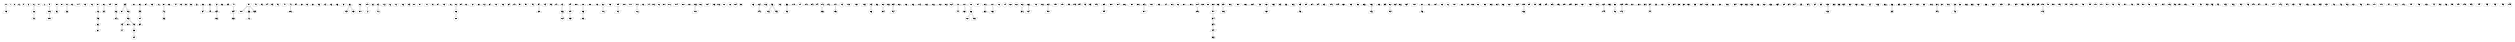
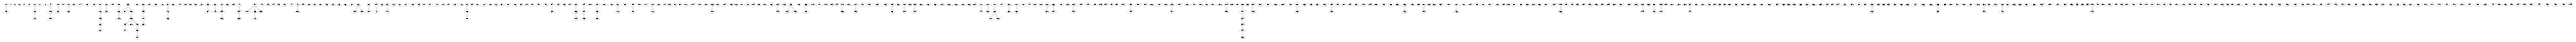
  graph {
    node [shape=parallelogram]
    n0 [shape=circle]
    n103
    n1 [shape=circle]
    n2 [shape=circle]
    n3 [shape=house]
    n4 [shape=circle]
    n5
    n6 [shape=cylinder]
    n306 [shape=circle]
    n151 [shape=cylinder]
    n7
    n8 [shape=house]
    n9
    n205
    n202
    n10 [shape=circle]
    n36
    n11 [shape=circle]
    n12 [shape=cylinder]
    n362 [shape=cylinder]
    n13 [shape=house]
    n14
    n15
    n16
    n17 [shape=circle]
    n176 [shape=house]
    n450 [shape=cylinder]
    n18 [shape=house]
    n254 [shape=cylinder]
    n19
    n20 [shape=circle]
    n86 [shape=cylinder]
    n243 [shape=house]
    n334 [shape=cylinder]
    n21
    n485 [shape=circle]
    n22 [shape=house]
    n23 [shape=house]
    n439 [shape=cylinder]
    n104 [shape=circle]
    n24 [shape=house]
    n25
    n26 [shape=house]
    n27 [shape=cylinder]
    n416 [shape=cylinder]
    n253 [shape=cylinder]
    n28 [shape=house]
    n29
    n30 [shape=cylinder]
    n31 [shape=cylinder]
    n32 [shape=circle]
    n33 [shape=house]
    n132 [shape=house]
    n34
    n35 [shape=house]
    n149 [shape=house]
    n37 [shape=circle]
    n349 [shape=house]
    n185 [shape=cylinder]
    n38 [shape=house]
    n39 [shape=house]
    n40 [shape=circle]
    n394
    n332 [shape=cylinder]
    n41
    n107
    n355 [shape=house]
    n359 [shape=cylinder]
    n161 [shape=house]
    n42
    n43 [shape=house]
    n44 [shape=cylinder]
    n45 [shape=cylinder]
    n46
    n47
    n48 [shape=cylinder]
    n203 [shape=house]
    n49 [shape=house]
    n50 [shape=house]
    n51 [shape=circle]
    n52 [shape=house]
    n53
    n54 [shape=house]
    n55 [shape=house]
    n56 [shape=house]
    n57
    n58 [shape=house]
    n430
    n452 [shape=circle]
    n59 [shape=cylinder]
    n77 [shape=cylinder]
    n455 [shape=circle]
    n272 [shape=house]
    n481 [shape=cylinder]
    n60 [shape=circle]
    n210
    n197 [shape=circle]
    n61
    n62
    n85
    n63 [shape=cylinder]
    n64 [shape=house]
    n473 [shape=circle]
    n65
    n66 [shape=circle]
    n67
    n68
    n69 [shape=circle]
    n70 [shape=circle]
    n71
    n72
    n73 [shape=cylinder]
    n74 [shape=house]
    n75
    n76 [shape=house]
    n78 [shape=circle]
    n262 [shape=circle]
    n201 [shape=circle]
    n79 [shape=cylinder]
    n80 [shape=house]
    n81
    n82 [shape=house]
    n83 [shape=circle]
    n84 [shape=house]
    n87
    n88
    n89 [shape=circle]
    n90 [shape=house]
    n91 [shape=circle]
    n92
    n93
    n94 [shape=house]
    n307 [shape=house]
    n95
    n96 [shape=cylinder]
    n97 [shape=house]
    n98 [shape=house]
    n356
    n139 [shape=circle]
    n99 [shape=cylinder]
    n247
    n232
    n100 [shape=house]
    n101 [shape=house]
    n238
    n237 [shape=house]
    n102 [shape=house]
    n379 [shape=house]
    n105 [shape=house]
    n367 [shape=circle]
    n106
    n108
    n109
    n173
    n110 [shape=cylinder]
    n111
    n112 [shape=cylinder]
    n186 [shape=circle]
    n113 [shape=house]
    n114 [shape=cylinder]
    n115 [shape=cylinder]
    n116 [shape=circle]
    n117 [shape=cylinder]
    n118 [shape=circle]
    n119
    n120 [shape=circle]
    n121 [shape=house]
    n155 [shape=cylinder]
    n122
    n123 [shape=circle]
    n124
    n125 [shape=cylinder]
    n126 [shape=cylinder]
    n127 [shape=circle]
    n128 [shape=circle]
    n129 [shape=circle]
    n130 [shape=cylinder]
+   n131 [shape=house]
    n133 [shape=circle]
    n134 [shape=house]
    n443 [shape=cylinder]
    n135 [shape=circle]
    n483 [shape=house]
    n136
    n453
    n137 [shape=cylinder]
    n358 [shape=house]
    n138
    n140 [shape=house]
    n141 [shape=circle]
    n142 [shape=house]
    n143 [shape=cylinder]
    n144 [shape=cylinder]
    n145 [shape=circle]
    n258 [shape=cylinder]
    n146 [shape=house]
    n147 [shape=house]
    n398 [shape=circle]
    n148 [shape=circle]
    n150
    n152
    n153
    n154 [shape=cylinder]
    n265 [shape=circle]
    n156 [shape=house]
    n157 [shape=circle]
    n224 [shape=cylinder]
    n158 [shape=cylinder]
    n159 [shape=cylinder]
    n464
    n160 [shape=house]
    n162 [shape=house]
    n163 [shape=house]
    n164 [shape=house]
    n165 [shape=house]
    n166 [shape=house]
    n167 [shape=house]
    n168 [shape=cylinder]
    n169 [shape=circle]
    n170 [shape=house]
    n414 [shape=cylinder]
    n171 [shape=house]
    n267 [shape=cylinder]
    n172 [shape=circle]
    n386 [shape=circle]
    n181 [shape=circle]
    n288
    n174
    n175 [shape=house]
    n331 [shape=house]
    n177 [shape=house]
    n268
    n178 [shape=circle]
    n179 [shape=circle]
    n180 [shape=circle]
    n182 [shape=circle]
    n183 [shape=circle]
    n316 [shape=cylinder]
    n263 [shape=house]
    n184
    n187
    n188 [shape=cylinder]
    n189 [shape=house]
    n420
    n190
    n191 [shape=circle]
    n192 [shape=house]
    n193 [shape=cylinder]
    n194 [shape=cylinder]
    n195 [shape=circle]
    n196 [shape=cylinder]
    n198
    n209 [shape=house]
    n199
    n200
    n204 [shape=circle]
    n206 [shape=house]
    n207
    n208 [shape=cylinder]
    n245 [shape=house]
    n211
    n212
    n213 [shape=house]
    n214 [shape=house]
    n215 [shape=circle]
    n216 [shape=circle]
    n217 [shape=house]
    n218 [shape=house]
    n219 [shape=circle]
    n298 [shape=cylinder]
    n220 [shape=cylinder]
    n221 [shape=circle]
    n222 [shape=cylinder]
    n477
    n374 [shape=cylinder]
    n223 [shape=cylinder]
    n397 [shape=circle]
    n225
    n226
    n227
    n228 [shape=house]
    n229 [shape=house]
    n230
    n231 [shape=circle]
    n260
    n233
    n234 [shape=cylinder]
    n235 [shape=house]
    n236
    n239 [shape=circle]
    n406 [shape=house]
    n240 [shape=circle]
    n241 [shape=house]
    n242 [shape=circle]
    n382 [shape=circle]
    n244 [shape=cylinder]
    n246 [shape=house]
    n248
    n249 [shape=cylinder]
    n250 [shape=house]
    n251
    n252 [shape=circle]
    n255 [shape=house]
    n256
    n466
    n257 [shape=house]
    n259 [shape=cylinder]
    n261 [shape=circle]
    n489 [shape=circle]
    n264 [shape=cylinder]
    n266 [shape=cylinder]
    n269
    n270
    n271 [shape=house]
    n486 [shape=house]
    n273 [shape=house]
    n274 [shape=house]
    n275 [shape=circle]
    n276 [shape=circle]
    n277
    n278 [shape=house]
    n279 [shape=cylinder]
    n280 [shape=cylinder]
    n281 [shape=circle]
    n282
    n283 [shape=cylinder]
    n284 [shape=house]
    n285 [shape=cylinder]
    n497
    n342 [shape=cylinder]
    n286 [shape=cylinder]
    n287
    n289
    n290 [shape=cylinder]
    n353 [shape=circle]
    n291 [shape=circle]
    n292 [shape=circle]
    n293 [shape=cylinder]
    n294 [shape=house]
    n295 [shape=circle]
    n296 [shape=house]
    n297 [shape=cylinder]
    n299 [shape=house]
    n300 [shape=cylinder]
    n301
    n302
    n303 [shape=circle]
    n304 [shape=house]
    n449 [shape=cylinder]
    n305 [shape=cylinder]
    n308 [shape=circle]
    n462 [shape=circle]
    n309 [shape=cylinder]
    n475
    n310 [label=n910 shape=cylinder]
    n311 [shape=house]
    n312 [shape=house]
    n313 [shape=cylinder]
    n314 [shape=cylinder]
    n447 [shape=cylinder]
    n315 [shape=house]
    n317 [shape=house]
    n318 [shape=circle]
    n319 [shape=cylinder]
    n320 [shape=cylinder]
    n321 [shape=cylinder]
    n322 [shape=cylinder]
    n323
    n324 [shape=cylinder]
    n325 [shape=circle]
    n326 [shape=house]
    n327 [shape=house]
    n328
    n329
    n330 [shape=cylinder]
    n333 [shape=cylinder]
    n335 [shape=circle]
    n336 [shape=house]
    n337 [shape=circle]
    n338 [shape=house]
    n339 [shape=house]
    n340 [shape=circle]
    n341 [shape=cylinder]
    n344 [shape=circle]
    n345 [shape=house]
    n346
    n347 [shape=circle]
    n348 [shape=circle]
    n350
    n360
    n351 [shape=cylinder]
    n352 [shape=cylinder]
    n354 [shape=cylinder]
    n357
    n361 [shape=cylinder]
    n363 [shape=house]
    n364
    n365
    n366 [shape=house]
    n368 [shape=house]
    n384 [shape=cylinder]
    n369 [shape=house]
    n370 [shape=cylinder]
    n371
    n372 [shape=cylinder]
    n373
    n375 [shape=house]
    n376 [shape=cylinder]
    n448 [shape=cylinder]
    n377 [shape=cylinder]
    n378
    n380 [shape=cylinder]
    n458
    n381 [shape=circle]
    n383 [shape=house]
    n385 [shape=cylinder]
    n387
    n388 [shape=house]
    n389
    n390
    n391 [shape=house]
    n392
    n393 [shape=cylinder]
    n395 [shape=circle]
    n396 [shape=cylinder]
    n399 [shape=cylinder]
    n400 [shape=cylinder]
    n469 [shape=circle]
    n401 [shape=circle]
    n402 [shape=cylinder]
    n403
    n404 [shape=cylinder]
    n405 [shape=circle]
    n407 [shape=cylinder]
    n408
    n409 [shape=circle]
    n410 [shape=circle]
    n411 [shape=circle]
    n412 [shape=circle]
    n413 [shape=circle]
    n415 [shape=circle]
    n417 [shape=house]
    n418 [shape=house]
    n419 [shape=cylinder]
    n421 [shape=circle]
    n422 [shape=circle]
    n423
    n424 [shape=house]
    n425 [shape=circle]
    n426 [shape=cylinder]
    n427 [shape=cylinder]
    n428 [shape=house]
    n429
    n431
    n432 [shape=cylinder]
    n433 [shape=cylinder]
    n434 [shape=house]
    n435
    n436
    n437
    n438 [shape=circle]
    n440 [shape=cylinder]
    n441 [shape=house]
    n442 [shape=house]
    n444
    n445 [shape=circle]
    n446
    n451 [shape=cylinder]
    n454
    n456 [shape=house]
    n457 [shape=house]
    n459 [shape=cylinder]
    n460
    n461 [shape=house]
    n463 [shape=house]
    n465 [shape=circle]
    n467 [shape=house]
    n468
    n470 [shape=house]
    n471 [shape=circle]
    n472
    n474 [shape=house]
    n476
    n478 [shape=house]
    n479
    n480
    n482 [shape=house]
    n484
    n487 [shape=cylinder]
    n488 [shape=house]
    n490 [shape=cylinder]
    n491
    n492 [shape=cylinder]
    n493
    n494
    n495
    n496
    n498
    n499 [shape=circle]
    n0 -- n103
    n103 -- n0
    n6 -- n306
    n306 -- n6
    n306 -- n151
    n151 -- n306
    n9 -- n205
    n205 -- n9
    n205 -- n202
    n202 -- n205
    n10 -- n36
    n36 -- n10
    n12 -- n362
    n362 -- n12
    n17 -- n176
    n176 -- n17
    n176 -- n450
    n450 -- n176
    n450 -- n85
    n18 -- n254
    n254 -- n18
    n20 -- n86
    n86 -- n20
    n86 -- n243
    n243 -- n86
    n334 -- n21
    n334 -- n485
    n21 -- n334
    n485 -- n334
    n485 -- n455
    n23 -- n439
    n439 -- n23
    n439 -- n104
    n104 -- n439
    n104 -- n379
    n27 -- n416
    n416 -- n27
    n416 -- n253
    n253 -- n416
    n132 -- n34
    n34 -- n132
    n35 -- n149
    n149 -- n35
    n37 -- n349
    n349 -- n37
    n349 -- n185
    n185 -- n349
    n40 -- n394
    n394 -- n40
    n394 -- n332
    n332 -- n394
    n41 -- n107
    n41 -- n355
    n41 -- n359
    n107 -- n41
    n355 -- n41
    n355 -- n161
    n359 -- n41
    n161 -- n355
    n48 -- n203
    n203 -- n48
    n58 -- n430
    n58 -- n452
    n430 -- n58
    n452 -- n58
    n59 -- n77
    n59 -- n455
    n77 -- n59
    n455 -- n485
    n455 -- n59
    n455 -- n272
    n455 -- n481
    n272 -- n455
    n481 -- n455
    n481 -- n382
    n60 -- n210
    n210 -- n60
    n197 -- n61
    n61 -- n197
    n62 -- n85
    n85 -- n450
    n85 -- n62
    n64 -- n473
    n473 -- n64
    n78 -- n262
    n262 -- n78
    n262 -- n201
    n201 -- n262
    n94 -- n307
    n307 -- n94
    n98 -- n356
    n356 -- n98
    n356 -- n139
    n139 -- n356
    n99 -- n247
    n247 -- n99
    n247 -- n232
    n232 -- n247
    n101 -- n238
    n238 -- n101
    n238 -- n237
    n237 -- n238
    n379 -- n104
    n367 -- n106
    n106 -- n367
    n109 -- n173
    n173 -- n109
    n112 -- n186
    n186 -- n112
    n155 -- n122
    n122 -- n155
    n134 -- n443
    n443 -- n134
    n483 -- n136
    n483 -- n453
    n136 -- n483
    n453 -- n483
    n358 -- n138
    n138 -- n358
    n145 -- n258
    n258 -- n145
    n147 -- n398
    n398 -- n147
    n154 -- n265
    n265 -- n154
    n157 -- n224
    n224 -- n157
    n159 -- n464
    n464 -- n159
    n170 -- n414
    n414 -- n170
    n171 -- n267
    n267 -- n171
    n172 -- n386
    n386 -- n172
    n386 -- n181
    n386 -- n288
    n181 -- n386
    n288 -- n386
    n175 -- n331
    n331 -- n175
    n177 -- n268
    n268 -- n177
    n183 -- n316
    n316 -- n183
    n263 -- n184
    n184 -- n263
    n189 -- n420
    n420 -- n189
    n209 -- n199
    n199 -- n209
    n245 -- n211
    n211 -- n245
    n219 -- n298
    n298 -- n219
    n222 -- n477
    n477 -- n222
    n477 -- n374
    n374 -- n477
    n374 -- n342
    n397 -- n225
    n225 -- n397
    n231 -- n260
    n260 -- n231
    n239 -- n406
    n406 -- n239
    n242 -- n382
    n382 -- n481
    n382 -- n242
    n256 -- n466
    n466 -- n256
    n261 -- n489
    n489 -- n261
    n271 -- n486
    n486 -- n271
    n285 -- n497
    n497 -- n285
    n497 -- n342
    n342 -- n374
    n342 -- n497
    n290 -- n353
    n353 -- n290
    n304 -- n449
    n449 -- n304
    n308 -- n462
    n462 -- n308
    n309 -- n475
    n475 -- n309
    n314 -- n447
    n447 -- n314
    n350 -- n360
    n360 -- n350
    n368 -- n384
    n384 -- n368
    n376 -- n448
    n448 -- n376
    n380 -- n458
    n458 -- n380
    n400 -- n469
    n469 -- n400
  }
